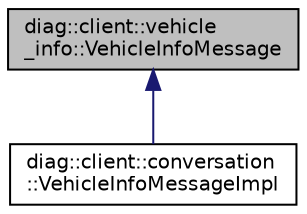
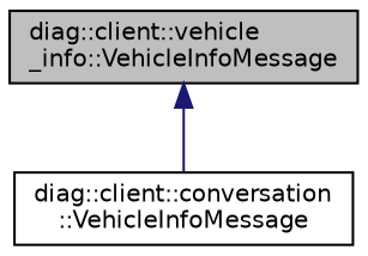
  digraph {
    node [color=black fontname=Helvetica fontsize=10 shape=record style=filled]
    n1 [fillcolor=grey75 fontcolor=black height=0.2 label="diag::client::vehicle\l_info::VehicleInfoMessage" width=0.4]
-   n2 [fillcolor=white height=0.2 label="diag::client::conversation\l::VehicleInfoMessageImpl" width=0.4]
+   n2 [fillcolor=white height=0.2 label="diag::client::conversation\l::VehicleInfoMessage" width=0.4]
    n1 -> n2 [color=midnightblue dir=back fontname=Helvetica fontsize=10 labelfontname=Helvetica labelfontsize=10 style=solid]
  }
